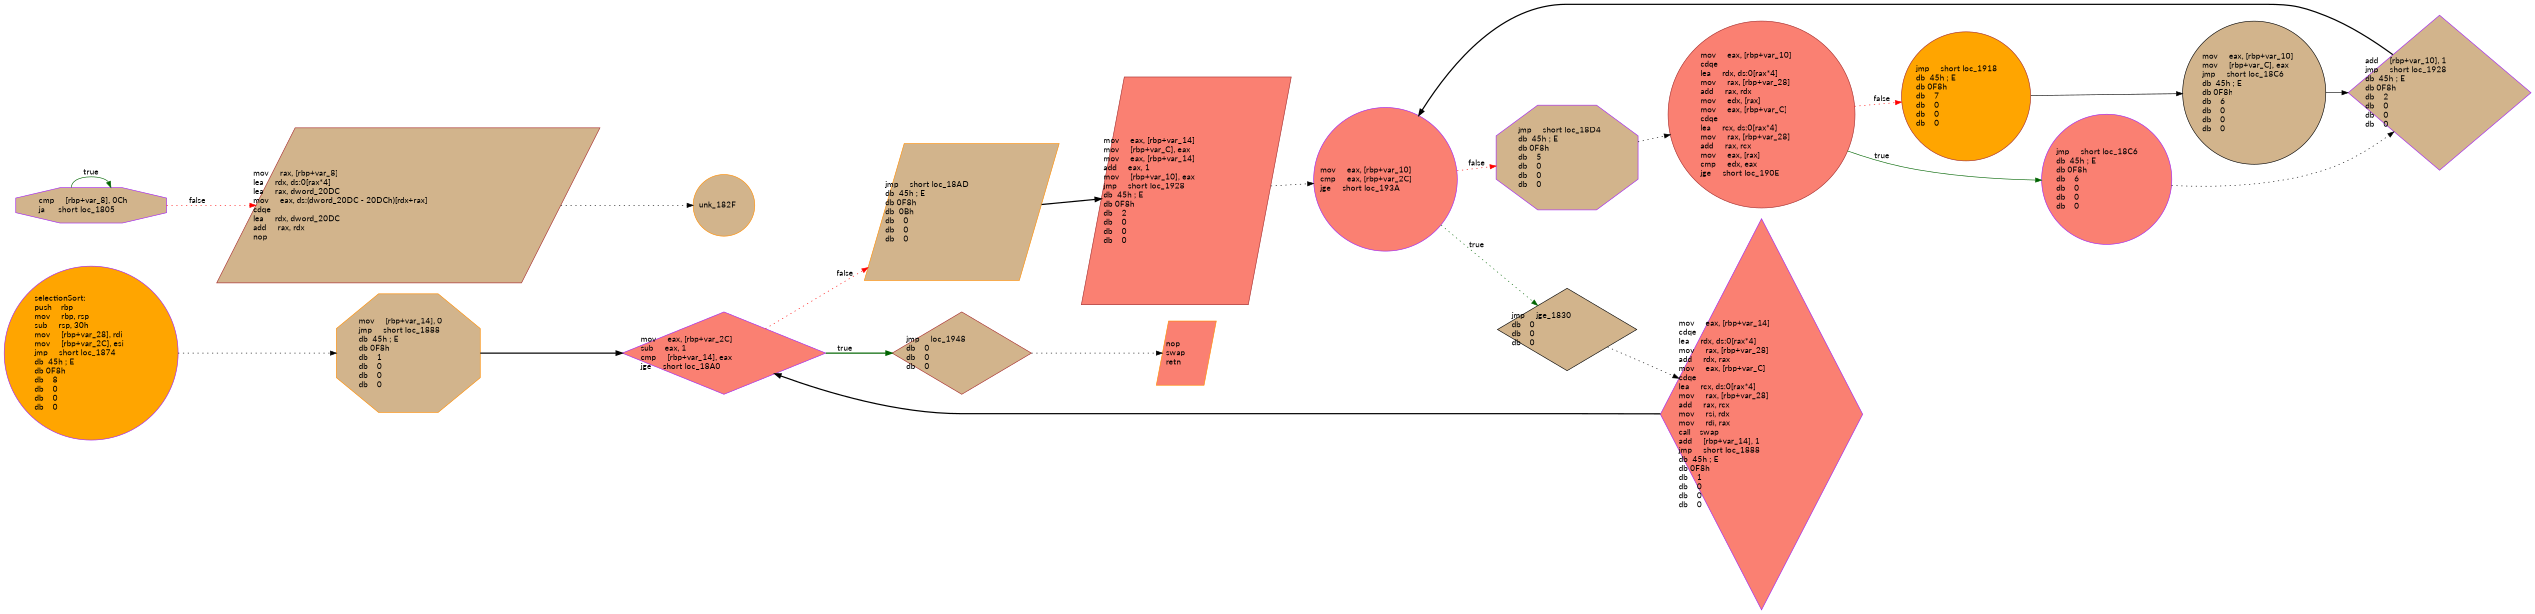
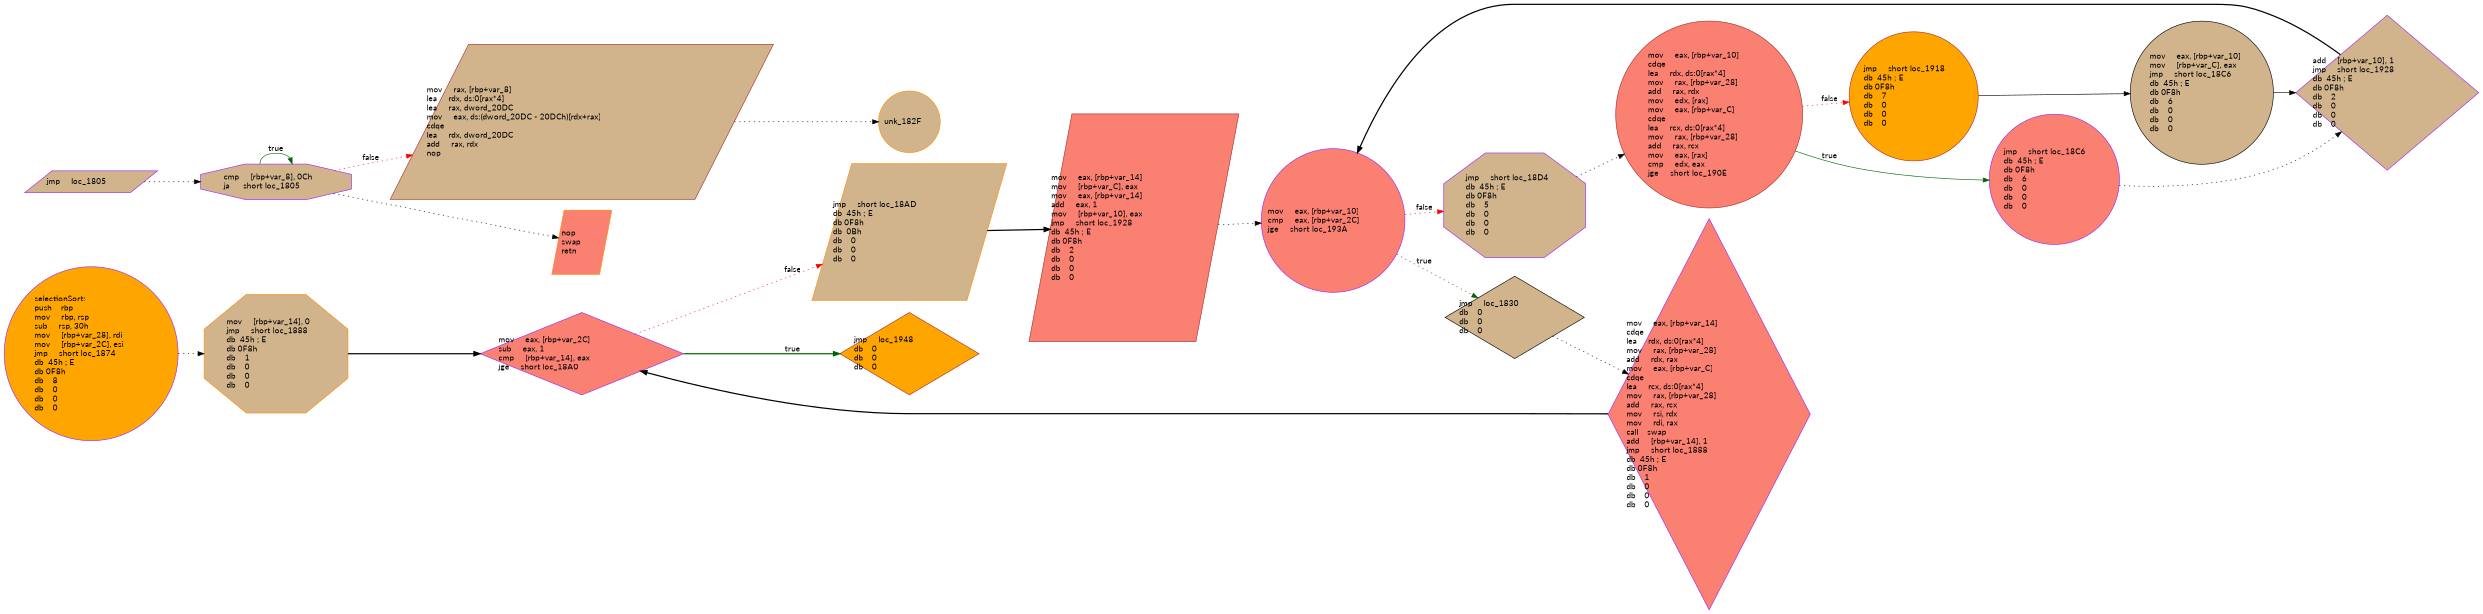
  digraph {
    fontname=Lato
    rankdir=LR
    node [color=purple fillcolor=tan fontname=Lato shape=circle style=filled]
    edge [fontname=Lato style=dotted]
    n1 [fillcolor=orange label="selectionSort:\lpush    rbp\lmov     rbp, rsp\lsub     rsp, 30h\lmov     [rbp+var_28], rdi\lmov     [rbp+var_2C], esi\ljmp     short loc_1874\ldb  45h ; E\ldb 0F8h\ldb    8\ldb    0\ldb    0\ldb    0\l"]
    n2 [color=darkorange label="mov     [rbp+var_14], 0\ljmp     short loc_1888\ldb  45h ; E\ldb 0F8h\ldb    1\ldb    0\ldb    0\ldb    0\l" shape=octagon]
    n3 [fillcolor=salmon label="mov     eax, [rbp+var_2C]\lsub     eax, 1\lcmp     [rbp+var_14], eax\ljge     short loc_18A0\l" shape=diamond]
    n4 [label="cmp     [rbp+var_8], 0Ch\lja      short loc_1805\l" shape=octagon]
    n5 [color=brown label="mov     rax, [rbp+var_8]\llea     rdx, ds:0[rax*4]\llea     rax, dword_20DC\lmov     eax, ds:(dword_20DC - 20DCh)[rdx+rax]\lcdqe\llea     rdx, dword_20DC\ladd     rax, rdx\lnop\l" shape=parallelogram]
    n6 [color=darkorange label="unk_182F\l"]
    n7 [fillcolor=salmon label="mov     eax, [rbp+var_14]\lcdqe\llea     rdx, ds:0[rax*4]\lmov     rax, [rbp+var_28]\ladd     rdx, rax\lmov     eax, [rbp+var_C]\lcdqe\llea     rcx, ds:0[rax*4]\lmov     rax, [rbp+var_28]\ladd     rax, rcx\lmov     rsi, rdx\lmov     rdi, rax\lcall    swap\ladd     [rbp+var_14], 1\ljmp     short loc_1888\ldb  45h ; E\ldb 0F8h\ldb    1\ldb    0\ldb    0\ldb    0\l" shape=diamond]
    n8 [color=darkorange label="jmp     short loc_18AD\ldb  45h ; E\ldb 0F8h\ldb  0Bh\ldb    0\ldb    0\ldb    0\l" shape=parallelogram]
-   n9 [color=brown label="jmp     loc_1948\ldb    0\ldb    0\ldb    0\l" shape=diamond]
+   n9 [color=brown fillcolor=orange label="jmp     loc_1948\ldb    0\ldb    0\ldb    0\l" shape=diamond]
    n10 [color=brown fillcolor=salmon label="mov     eax, [rbp+var_14]\lmov     [rbp+var_C], eax\lmov     eax, [rbp+var_14]\ladd     eax, 1\lmov     [rbp+var_10], eax\ljmp     short loc_1928\ldb  45h ; E\ldb 0F8h\ldb    2\ldb    0\ldb    0\ldb    0\l" shape=parallelogram]
    n11 [color=darkorange fillcolor=salmon label="nop\lswap\lretn\l" shape=parallelogram]
    n12 [fillcolor=salmon label="mov     eax, [rbp+var_10]\lcmp     eax, [rbp+var_2C]\ljge     short loc_193A\l"]
    n13 [label="jmp     short loc_18D4\ldb  45h ; E\ldb 0F8h\ldb    5\ldb    0\ldb    0\ldb    0\l" shape=octagon]
-   n14 [color=black label="jmp     jge_1830\ldb    0\ldb    0\ldb    0\l" shape=diamond]
+   n14 [color=black label="jmp     loc_1830\ldb    0\ldb    0\ldb    0\l" shape=diamond]
    n15 [label="add     [rbp+var_10], 1\ljmp     short loc_1928\ldb  45h ; E\ldb 0F8h\ldb    2\ldb    0\ldb    0\ldb    0\l" shape=diamond]
    n16 [color=brown fillcolor=salmon label="mov     eax, [rbp+var_10]\lcdqe\llea     rdx, ds:0[rax*4]\lmov     rax, [rbp+var_28]\ladd     rax, rdx\lmov     edx, [rax]\lmov     eax, [rbp+var_C]\lcdqe\llea     rcx, ds:0[rax*4]\lmov     rax, [rbp+var_28]\ladd     rax, rcx\lmov     eax, [rax]\lcmp     edx, eax\ljge     short loc_190E\l"]
    n17 [color=brown fillcolor=orange label="jmp     short loc_1918\ldb  45h ; E\ldb 0F8h\ldb    7\ldb    0\ldb    0\ldb    0\l"]
    n18 [fillcolor=salmon label="jmp     short loc_18C6\ldb  45h ; E\ldb 0F8h\ldb    6\ldb    0\ldb    0\ldb    0\l"]
    n19 [color=black label="mov     eax, [rbp+var_10]\lmov     [rbp+var_C], eax\ljmp     short loc_18C6\ldb  45h ; E\ldb 0F8h\ldb    6\ldb    0\ldb    0\ldb    0\l"]
+   n20 [label="jmp     loc_1805\l" shape=parallelogram]
    n1 -> n2
    n2 -> n3 [style=bold]
    n3 -> n8 [color=red label=false]
    n3 -> n9 [color=darkgreen label=true style=bold]
    n4 -> n4 [color=darkgreen label=true style=solid]
    n4 -> n5 [color=red label=false]
    n5 -> n6
    n7 -> n3 [style=bold]
    n8 -> n10 [style=bold]
-   n9 -> n11
+   n4 -> n11
    n10 -> n12
    n12 -> n13 [color=red label=false]
    n12 -> n14 [color=darkgreen label=true]
    n13 -> n16
    n14 -> n7
    n15 -> n12 [style=bold]
    n16 -> n17 [color=red label=false]
    n16 -> n18 [color=darkgreen label=true style=solid]
    n17 -> n19 [style=solid]
    n18 -> n15
    n19 -> n15 [style=solid]
+   n20 -> n4
  }
